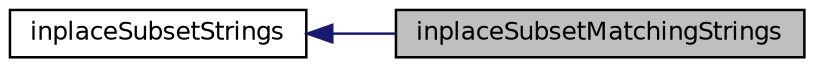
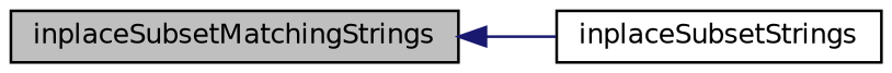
  digraph {
    rankdir=LR
    fontname="DejaVu Sans"
    node [color=black fontname="DejaVu Sans" fontsize=10 shape=box]
    n1 [fillcolor=grey75 fontcolor=black height=0.2 label=inplaceSubsetMatchingStrings style=filled width=0.4]
    n2 [height=0.2 label=inplaceSubsetStrings width=0.4]
-   n2 -> n1 [color=midnightblue dir=back fontname="DejaVu Sans" fontsize=10 labelfontname=FreeSans labelfontsize=10 style=solid]
+   n1 -> n2 [color=midnightblue dir=back fontname="DejaVu Sans" fontsize=10 labelfontname=FreeSans labelfontsize=10 style=solid]
  }
